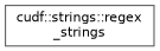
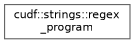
  digraph {
    rankdir=LR
-   n1 [color=grey40 fillcolor=white fontname=Helvetica fontsize=10 height=0.2 label="cudf::strings::regex\l_strings" shape=box style=filled width=0.4]
+   n1 [color=grey40 fillcolor=white fontname=Helvetica fontsize=10 height=0.2 label="cudf::strings::regex\l_program" shape=box style=filled width=0.4]
  }
